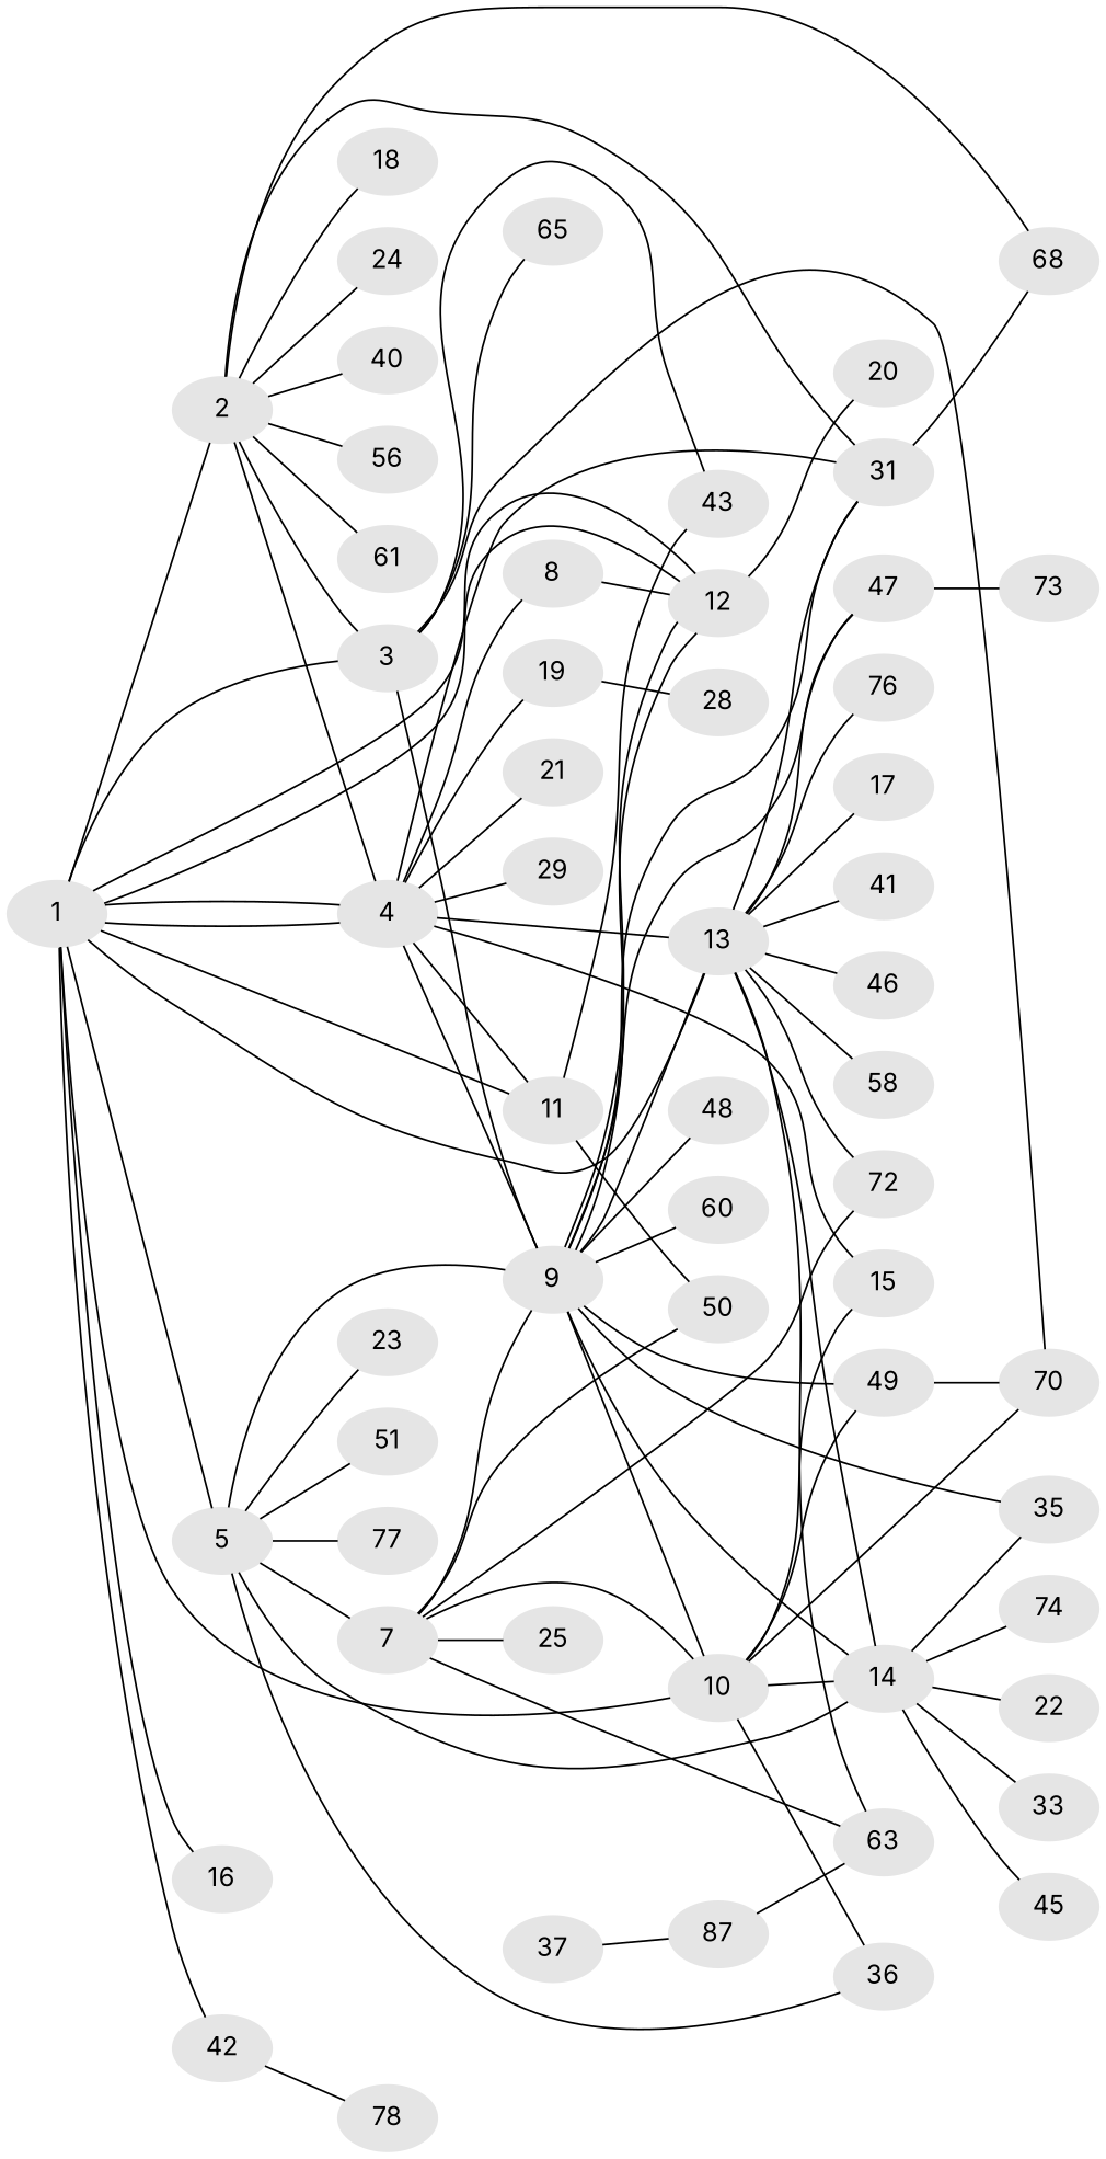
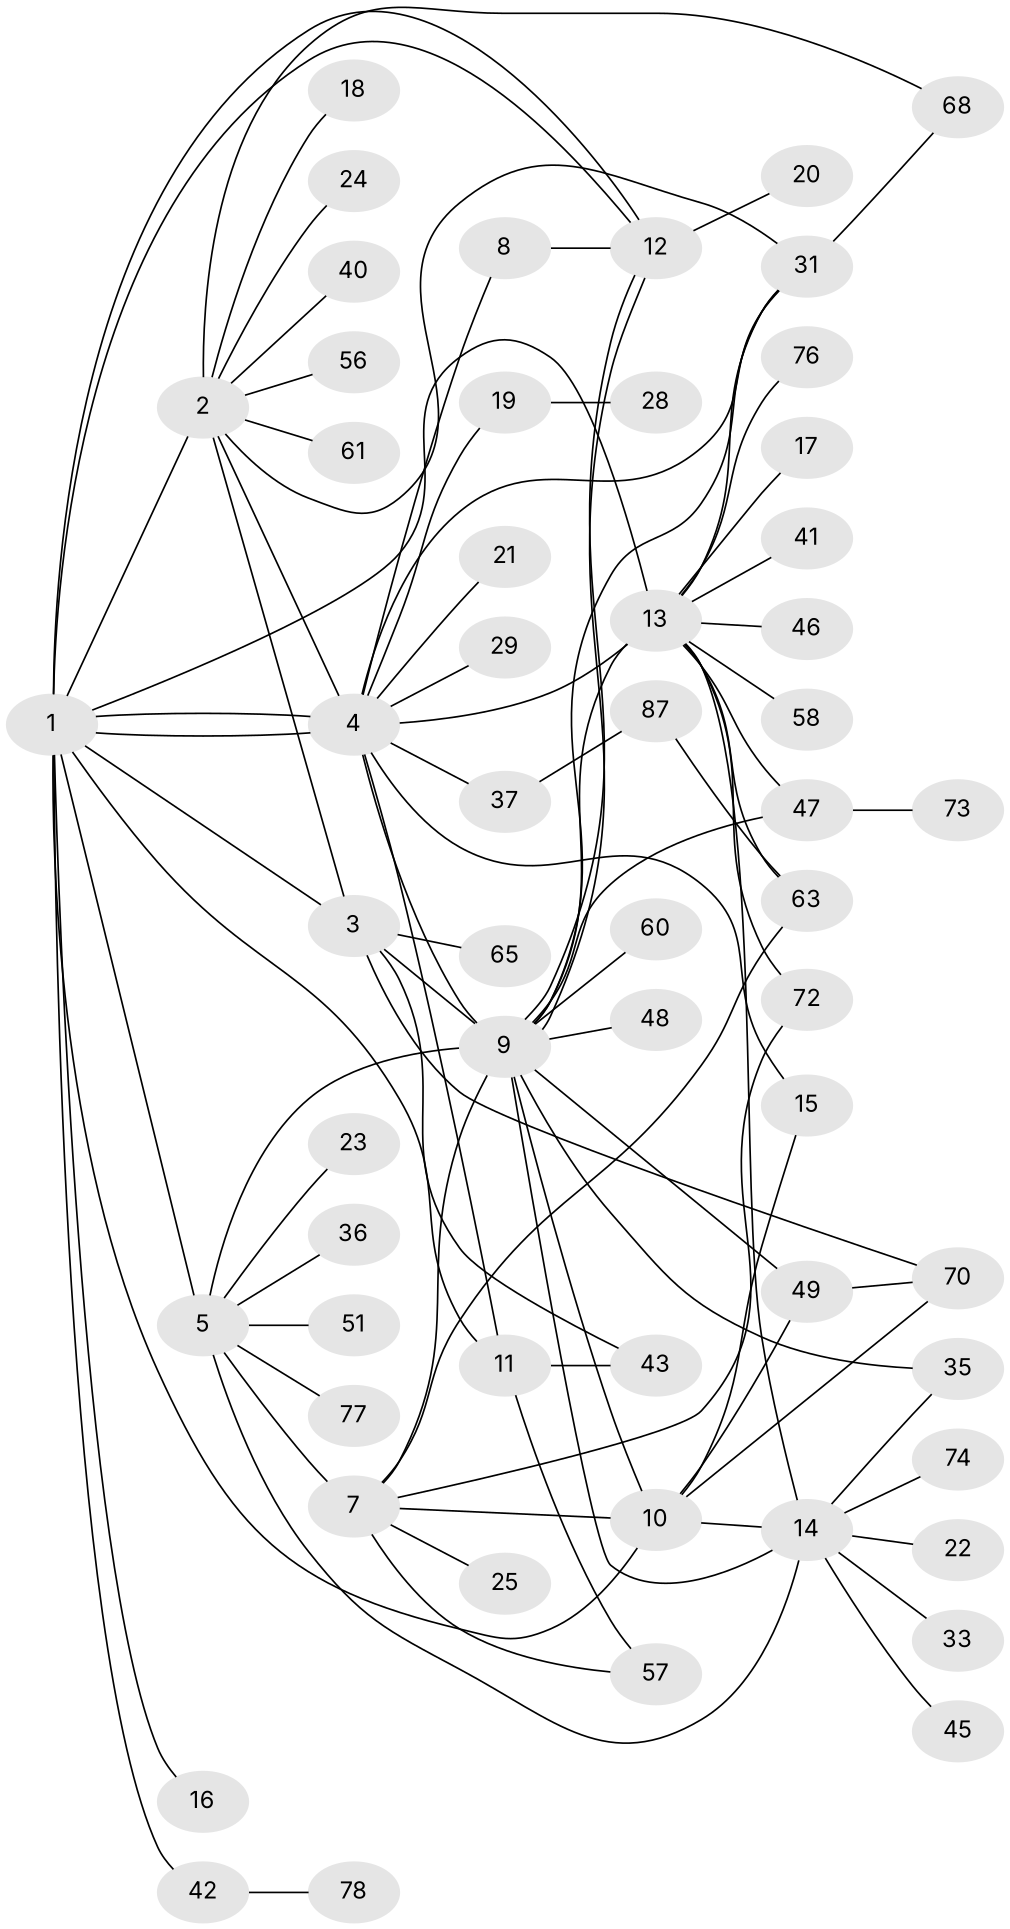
  graph {
    fontname=Inter
    rankdir=LR
    node [color=gray90 fontname=Inter style=filled]
    edge [fontname=Inter]
    1 [super="+44"]
    2 [super="+6"]
    3 [super="+38"]
    4 [super="+32"]
    5 [super="+34"]
    10 [super="+52"]
    11 [super="+26"]
    12
    13 [super="+71"]
    16
    42
    18 [super="+27"]
    24
    40
    56 [super="+59"]
    61
    68
    31 [super="+54"]
    9 [super="+69"]
    43 [super="+67"]
    65
    70
    8
    15
    19 [super="+75"]
    21
    29
    37
    7 [super="+64"]
    14 [super="+30"]
    23
    36
    51
    77
    49 [super="+66"]
-   50
+   50 [label=57]
    20 [super="+39"]
    63
    72
    47
    17
    41
    46
    58
    76
    78
    35
    48
    60
    28
    n51 [label=87 super="+62"]
    25
    22
    33
    45 [super="+55"]
    74
    73
    1 -- 2
    1 -- 3
    1 -- 4 [weight=2]
    1 -- 4
    1 -- 5
    1 -- 10
    1 -- 11
    1 -- 12
    1 -- 12
    1 -- 13
    1 -- 16
    1 -- 42
    2 -- 3
    2 -- 4
    2 -- 18
    2 -- 24
    2 -- 40
    2 -- 56
    2 -- 61
    2 -- 68
    2 -- 31
    3 -- 9
    3 -- 43
    3 -- 65
    3 -- 70
    4 -- 11
    4 -- 13
    4 -- 31
    4 -- 9
    4 -- 8
    4 -- 15
    4 -- 19
    4 -- 21
    4 -- 29
+   4 -- 37
    5 -- 9
    5 -- 7 [weight=2]
    5 -- 14
    5 -- 23
    5 -- 36
    5 -- 51
    5 -- 77
    10 -- 70
    10 -- 15
    10 -- 14
-   10 -- 36
    10 -- 49
    11 -- 43
    11 -- 50
    12 -- 20
    13 -- 31
    13 -- 14 [weight=2]
    13 -- 63
    13 -- 72
    13 -- 47
    13 -- 17
    13 -- 41
    13 -- 46
    13 -- 58
    13 -- 76
    42 -- 78
    31 -- 68
    9 -- 10
    9 -- 12
    9 -- 12
    9 -- 13
    9 -- 31
    9 -- 14
    9 -- 49
    9 -- 47
    9 -- 35
    9 -- 48
    9 -- 60
    8 -- 12
    19 -- 28
    37 -- n51
    7 -- 10
    7 -- 9
    7 -- 50
    7 -- 63
    7 -- 72
    7 -- 25
    14 -- 35
    14 -- 22
    14 -- 33
    14 -- 45
    14 -- 74
    49 -- 70
    47 -- 73
    n51 -- 63
  }
